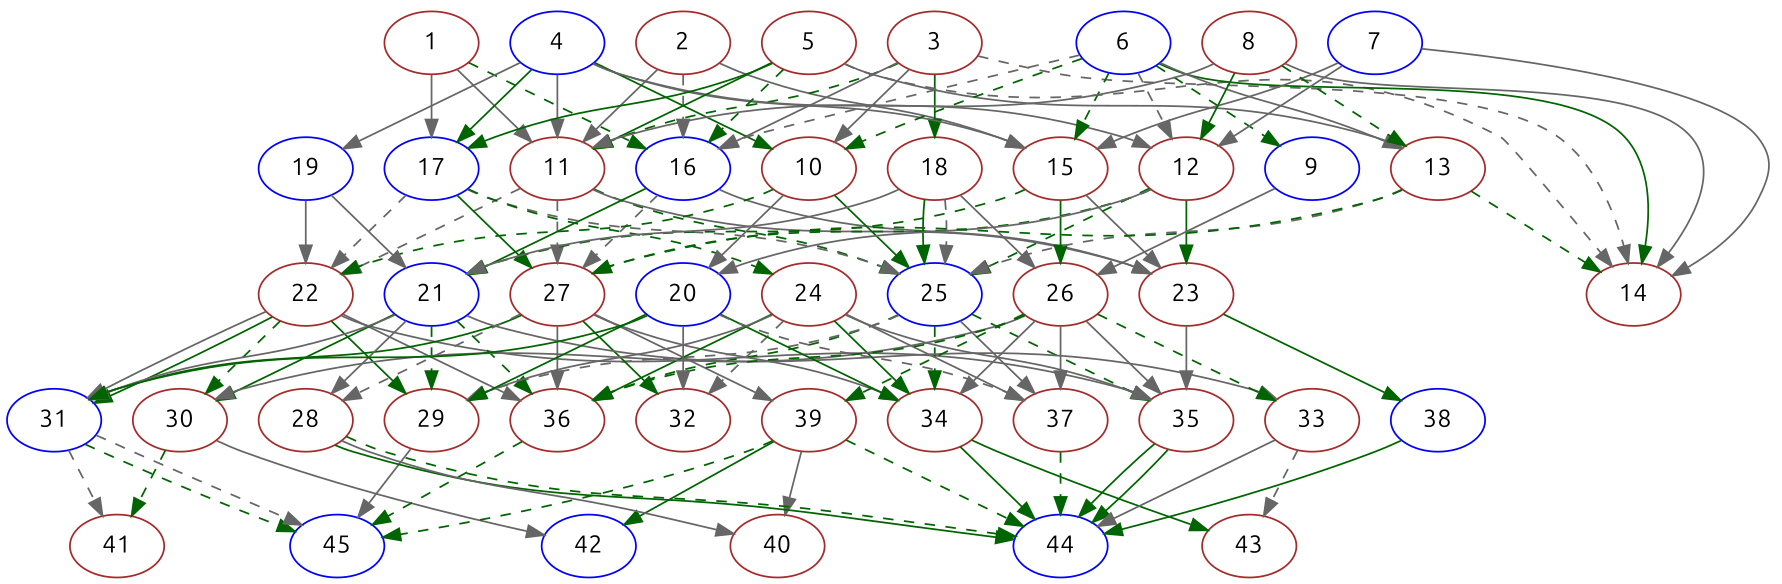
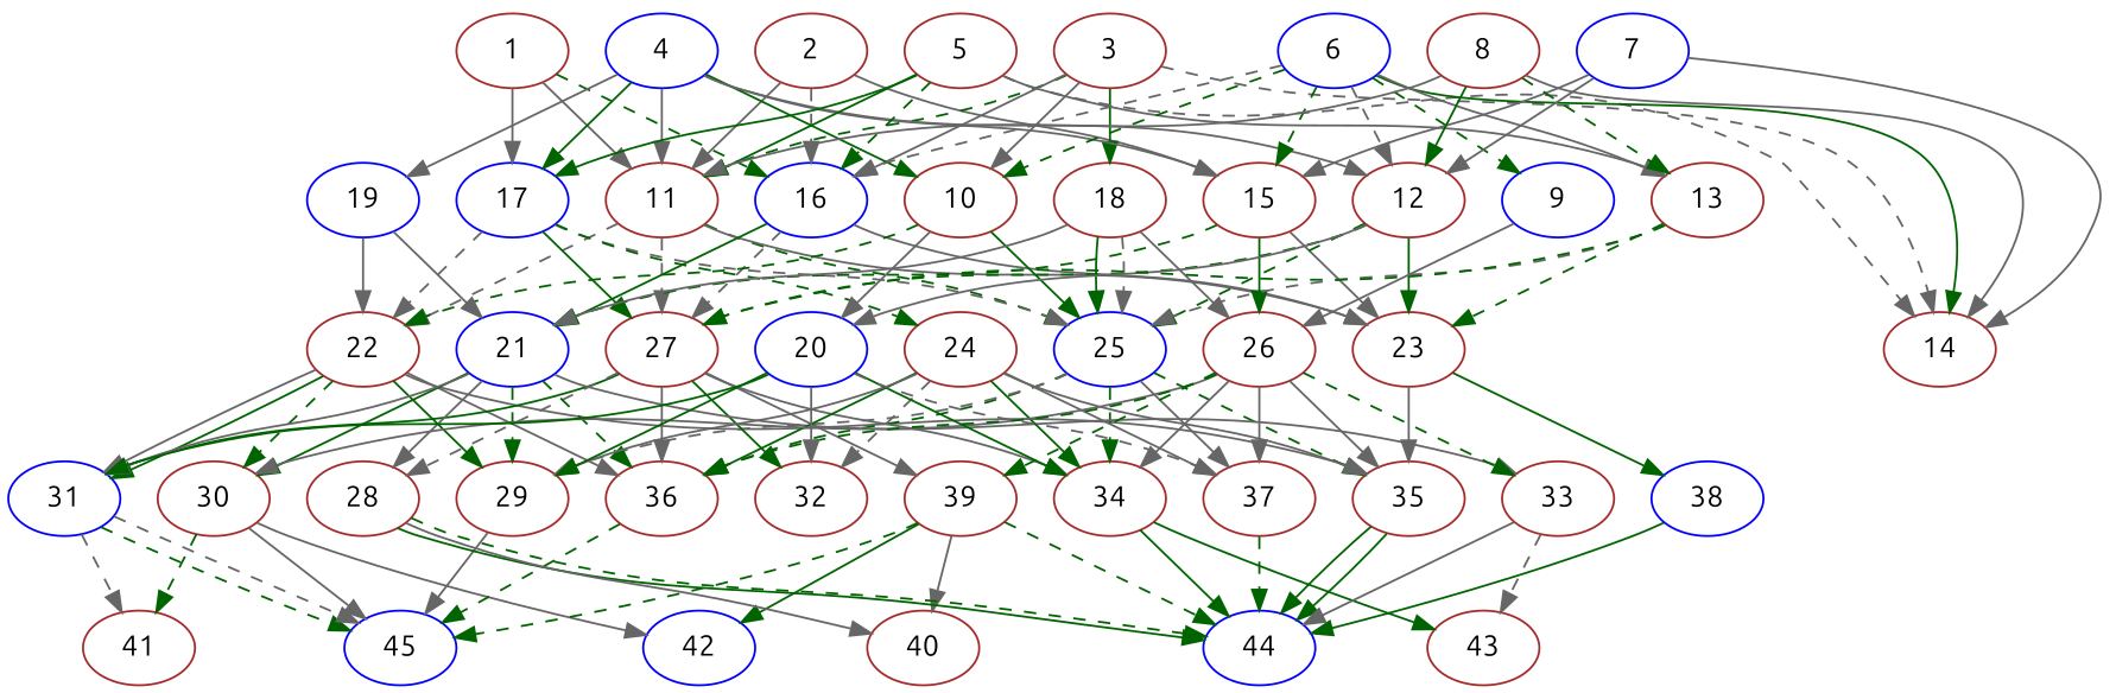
  digraph {
    fontname=Ubuntu
    node [alpha=0.01 color=brown fontname=Ubuntu]
    edge [color=gray40 fontname=Ubuntu style=solid]
    1 [expect_size=10056704]
    11 [alpha=0.14 expect_size=14333952]
    16 [alpha=0.04 color=blue expect_size=32486400]
    17 [alpha=0.09 color=blue expect_size=25875456]
    22 [alpha=0.19 expect_size=45776896]
    25 [alpha=0.09 color=blue expect_size=46979072]
    23 [alpha=0.20 expect_size=7359488]
    27 [alpha=0.15 expect_size=31013888]
    21 [alpha=0.18 color=blue expect_size=12460032]
    24 [alpha=0.14 expect_size=20754432]
    30 [alpha=0.10 expect_size=24554496]
    36 [alpha=0.04 expect_size=40400896]
    35 [alpha=0.14 expect_size=18480128]
    29 [alpha=0.02 expect_size=30586880]
    31 [color=blue expect_size=39898112]
    34 [alpha=0.15 expect_size=32043008]
    37 [alpha=0.04 expect_size=46487552]
    38 [alpha=0.12 color=blue expect_size=34002944]
    39 [alpha=0.10 expect_size=32503808]
    32 [alpha=0.18 expect_size=34243584]
    28 [alpha=0.19 expect_size=52136960]
    33 [alpha=0.19 expect_size=32577536]
    2 [alpha=0.20 expect_size=30228480]
    15 [alpha=0.09 expect_size=14005248]
    26 [alpha=0.03 expect_size=21600256]
    3 [alpha=0.08 expect_size=49570816]
    10 [alpha=0.11 expect_size=15963136]
    14 [alpha=0.11 expect_size=37208064]
    18 [alpha=0.11 expect_size=26537984]
    20 [alpha=0.07 color=blue expect_size=34851840]
    4 [alpha=0.10 color=blue expect_size=38268928]
    12 [alpha=0.04 expect_size=17689600]
    19 [alpha=0.17 color=blue expect_size=28451840]
    5 [alpha=0.08 expect_size=6566912]
    13 [alpha=0.06 expect_size=17338368]
    6 [alpha=0.17 color=blue expect_size=48296960]
    9 [alpha=0.03 color=blue expect_size=48349184]
    7 [alpha=0.00 color=blue expect_size=49691648]
    8 [expect_size=34799616]
    44 [alpha=0.16 color=blue expect_size=9498624]
    43 [alpha=0.17 expect_size=10873856]
    45 [alpha=0.12 color=blue expect_size=44166144]
    40 [expect_size=37910528]
    42 [alpha=0.05 color=blue expect_size=16326656]
    41 [alpha=0.14 expect_size=13759488]
    1 -> 11
    1 -> 16 [color=darkgreen style=dashed]
    1 -> 17
    11 -> 22 [style=dashed]
    11 -> 25 [color=darkgreen style=dashed]
    11 -> 23
    11 -> 27 [style=dashed]
    16 -> 23
    16 -> 27 [style=dashed]
    16 -> 21 [color=darkgreen]
    17 -> 22 [style=dashed]
    17 -> 25 [style=dashed]
    17 -> 27 [color=darkgreen]
    17 -> 24 [color=darkgreen style=dashed]
    22 -> 30 [color=darkgreen style=dashed]
    22 -> 36
    22 -> 35
    22 -> 29 [color=darkgreen]
    22 -> 31
    22 -> 31 [color=darkgreen]
    25 -> 36 [color=darkgreen style=dashed]
    25 -> 35 [color=darkgreen style=dashed]
    25 -> 29 [style=dashed]
    25 -> 34 [color=darkgreen style=dashed]
    25 -> 37
    23 -> 35
    23 -> 38 [color=darkgreen]
    27 -> 36
    27 -> 31 [color=darkgreen]
    27 -> 34
    27 -> 39
    27 -> 32 [color=darkgreen]
    27 -> 28 [style=dashed]
    21 -> 30 [color=darkgreen]
    21 -> 36 [color=darkgreen style=dashed]
    21 -> 29 [color=darkgreen style=dashed]
    21 -> 31
    21 -> 28
    21 -> 33
    24 -> 36 [color=darkgreen]
    24 -> 35
    24 -> 29
    24 -> 34 [color=darkgreen]
    24 -> 37
    24 -> 32 [style=dashed]
+   30 -> 45
    30 -> 42
    30 -> 41 [color=darkgreen style=dashed]
    36 -> 45 [color=darkgreen style=dashed]
    35 -> 44 [color=darkgreen]
    35 -> 44 [color=darkgreen]
    29 -> 45
    31 -> 45 [color=darkgreen style=dashed]
    31 -> 45 [style=dashed]
    31 -> 41 [style=dashed]
    34 -> 44 [color=darkgreen]
    34 -> 43 [color=darkgreen]
    37 -> 44 [color=darkgreen style=dashed]
    38 -> 44 [color=darkgreen]
    39 -> 44 [color=darkgreen style=dashed]
    39 -> 45 [color=darkgreen style=dashed]
    39 -> 40
    39 -> 42 [color=darkgreen]
    28 -> 44 [color=darkgreen]
    28 -> 44 [color=darkgreen style=dashed]
    28 -> 40
    33 -> 44
    33 -> 43 [style=dashed]
    2 -> 11
    2 -> 16 [style=dashed]
    2 -> 15
    15 -> 23
    15 -> 21 [color=darkgreen style=dashed]
    15 -> 26 [color=darkgreen]
    26 -> 30
    26 -> 36 [color=darkgreen style=dashed]
    26 -> 35
    26 -> 34
    26 -> 37
    26 -> 39 [color=darkgreen style=dashed]
    26 -> 33 [color=darkgreen style=dashed]
    3 -> 11 [color=darkgreen style=dashed]
    3 -> 16
    3 -> 10
    3 -> 14 [style=dashed]
    3 -> 18 [color=darkgreen]
    10 -> 22 [color=darkgreen style=dashed]
    10 -> 25 [color=darkgreen]
    10 -> 20
    18 -> 25 [color=darkgreen]
    18 -> 25 [style=dashed]
    18 -> 21
    18 -> 26
    20 -> 29 [color=darkgreen]
    20 -> 31 [color=darkgreen]
    20 -> 34 [color=darkgreen]
    20 -> 37 [style=dashed]
    20 -> 32
    4 -> 11
    4 -> 17 [color=darkgreen]
    4 -> 15
    4 -> 10 [color=darkgreen]
    4 -> 12
    4 -> 19
    12 -> 25 [color=darkgreen style=dashed]
    12 -> 23 [color=darkgreen]
    12 -> 27 [color=darkgreen style=dashed]
    12 -> 20
    19 -> 22
    19 -> 21
    5 -> 11 [color=darkgreen]
    5 -> 16 [color=darkgreen style=dashed]
    5 -> 17 [color=darkgreen]
    5 -> 14 [style=dashed]
    5 -> 13
    13 -> 25 [style=dashed]
-   13 -> 14 [color=darkgreen style=dashed]
+   13 -> 23 [color=darkgreen style=dashed]
    13 -> 27 [color=darkgreen style=dashed]
    6 -> 16 [style=dashed]
    6 -> 15 [color=darkgreen style=dashed]
    6 -> 10 [color=darkgreen style=dashed]
    6 -> 14 [color=darkgreen]
    6 -> 12 [style=dashed]
    6 -> 13
    6 -> 9 [color=darkgreen style=dashed]
    9 -> 26
    7 -> 15
    7 -> 14
    7 -> 12
    8 -> 11
    8 -> 14
    8 -> 12 [color=darkgreen]
    8 -> 13 [color=darkgreen style=dashed]
  }
